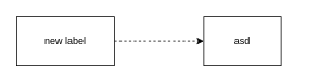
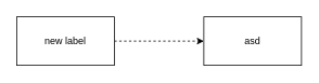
  <mxCell id="0" />
  <mxCell id="1" parent="0" />
  <mxCell id="2" value="" style="edgeStyle=orthogonalEdgeStyle;rounded=0;orthogonalLoop=1;jettySize=auto;html=1;dashed=1;" parent="1" source="3" target="4" edge="1"><mxGeometry relative="1" as="geometry" /></mxCell>
  <mxCell id="3" value="new label" style="rounded=0;whiteSpace=wrap;html=1;" parent="1" vertex="1"><mxGeometry x="20" y="20" width="120" height="60" as="geometry" /></mxCell>
- <mxCell id="4" value="asd" style="rounded=0;whiteSpace=wrap;html=1;" parent="1" vertex="1"><mxGeometry x="250" y="20" width="95" height="60" as="geometry" /></mxCell>
+ <mxCell id="4" value="asd" style="rounded=0;whiteSpace=wrap;html=1;" parent="1" vertex="1"><mxGeometry x="250" y="20" width="120" height="60" as="geometry" /></mxCell>
